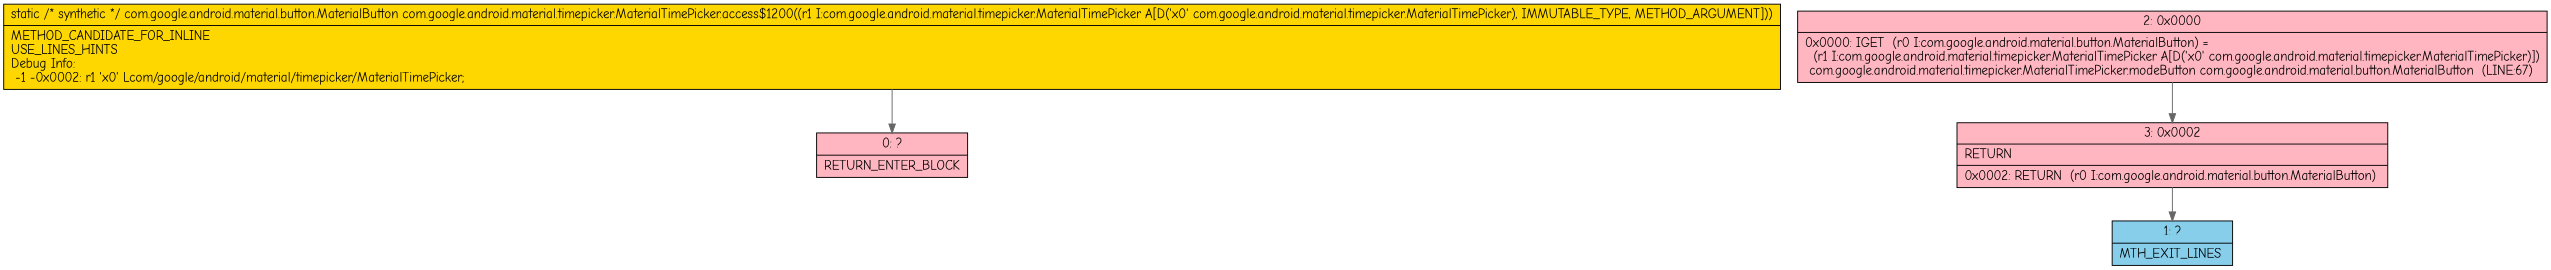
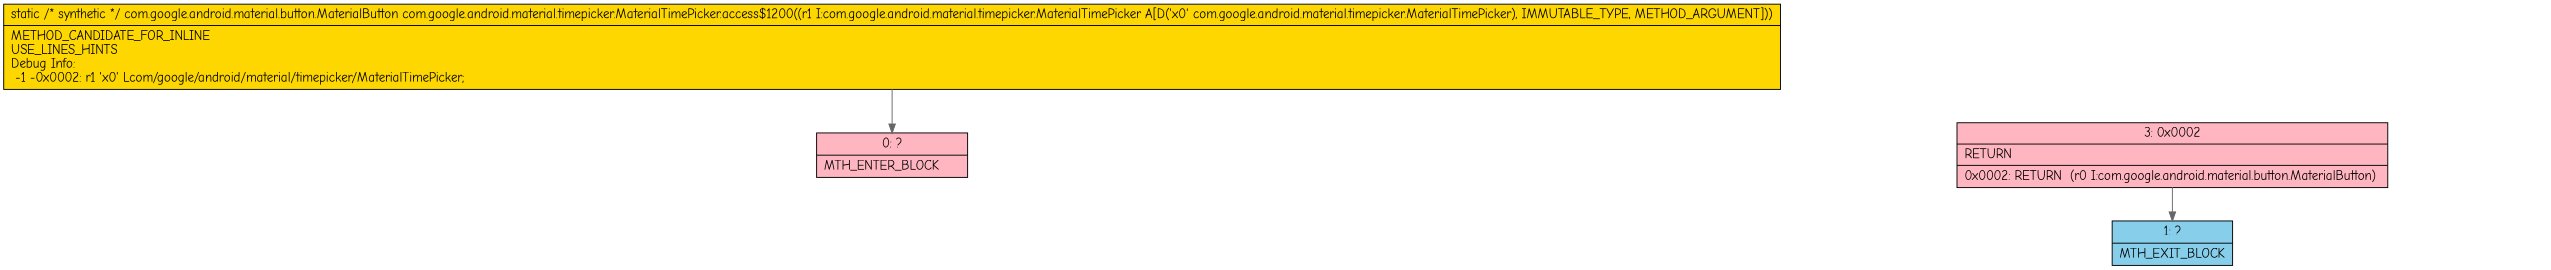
  digraph {
    fontname="Comic Neue"
    node [fillcolor=lightpink fontname="Comic Neue" shape=record style=filled]
    edge [color=gray40 fontname="Comic Neue"]
-   n1 [label="{0\:\ ?|RETURN_ENTER_BLOCK\l}"]
-   n2 [label="{2\:\ 0x0000|0x0000: IGET  (r0 I:com.google.android.material.button.MaterialButton) = \l  (r1 I:com.google.android.material.timepicker.MaterialTimePicker A[D('x0' com.google.android.material.timepicker.MaterialTimePicker)])\l com.google.android.material.timepicker.MaterialTimePicker.modeButton com.google.android.material.button.MaterialButton  (LINE:67)\l}"]
+   n1 [label="{0\:\ ?|MTH_ENTER_BLOCK\l}"]
    n3 [label="{3\:\ 0x0002|RETURN\l|0x0002: RETURN  (r0 I:com.google.android.material.button.MaterialButton) \l}"]
-   n4 [fillcolor=skyblue label="{1\:\ ?|MTH_EXIT_LINES\l}"]
+   n4 [fillcolor=skyblue label="{1\:\ ?|MTH_EXIT_BLOCK\l}"]
    n5 [fillcolor=gold label="{static \/* synthetic *\/ com.google.android.material.button.MaterialButton com.google.android.material.timepicker.MaterialTimePicker.access$1200((r1 I:com.google.android.material.timepicker.MaterialTimePicker A[D('x0' com.google.android.material.timepicker.MaterialTimePicker), IMMUTABLE_TYPE, METHOD_ARGUMENT]))  | METHOD_CANDIDATE_FOR_INLINE\lUSE_LINES_HINTS\lDebug Info:\l  \-1 \-0x0002: r1 'x0' Lcom\/google\/android\/material\/timepicker\/MaterialTimePicker;\l}"]
-   n2 -> n3
    n3 -> n4
    n5 -> n1
  }
